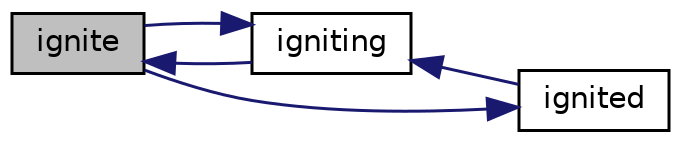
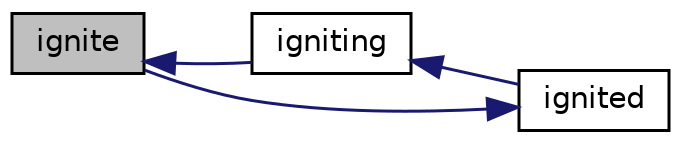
  digraph {
    fontname="DejaVu Sans"
    rankdir=LR
    node [color=black fontname="DejaVu Sans" fontsize=10 shape=record]
    edge [color=midnightblue dir=back fontname="DejaVu Sans" fontsize=10 labelfontname=FreeSans labelfontsize=10 style=solid]
    n1 [fillcolor=grey75 fontcolor=black height=0.2 label=ignite style=filled width=0.4]
    n2 [height=0.2 label=igniting width=0.4]
    n3 [height=0.2 label=ignited width=0.4]
    n1 -> n2
-   n2 -> n1
    n2 -> n3
    n3 -> n1
  }
